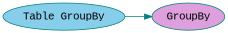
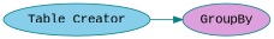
  digraph {
    rankdir=LR
    fontname="Liberation Mono"
    node [style=filled color=teal fontname="Liberation Mono"]
-   n1 [label="Table GroupBy" fillcolor=skyblue]
+   n1 [label="Table Creator" fillcolor=skyblue]
    n2 [label=GroupBy fillcolor=plum]
    n1 -> n2 [color=teal fontname="Liberation Mono"]
  }
